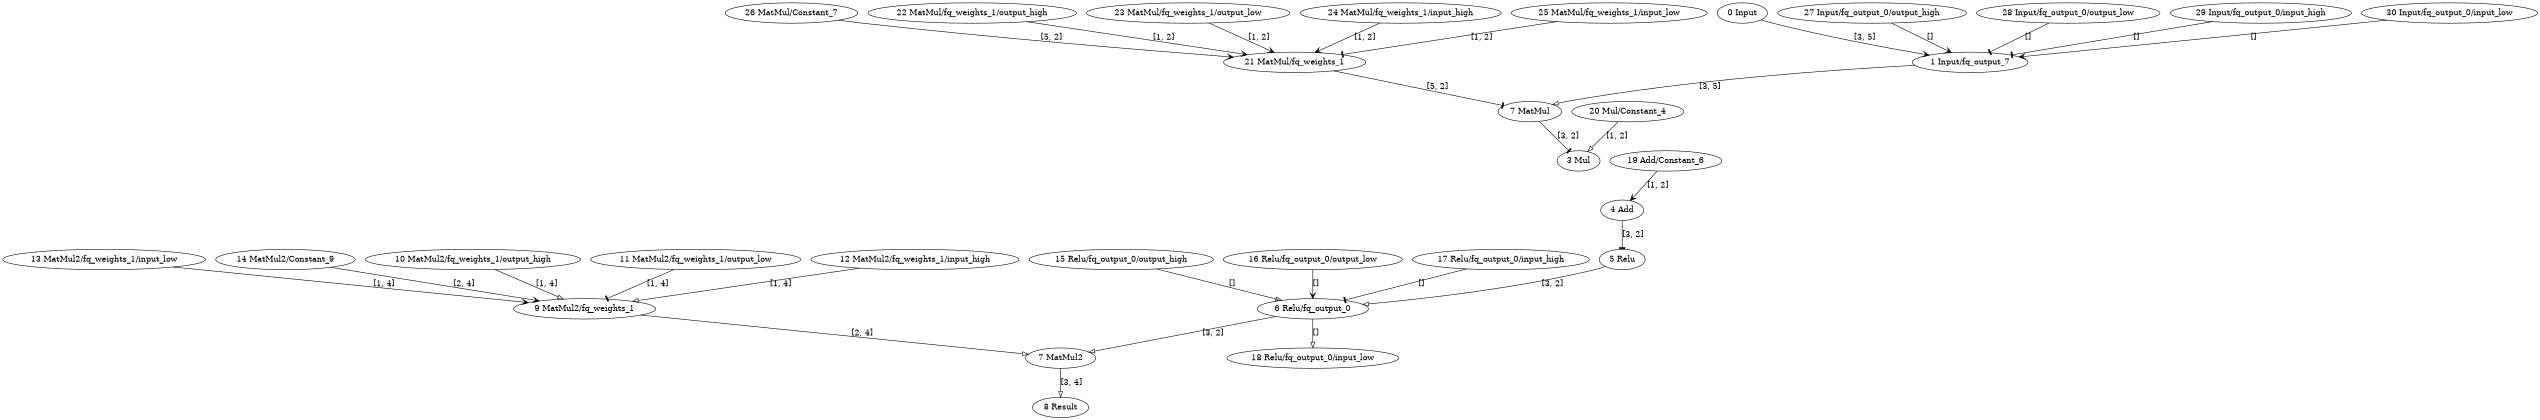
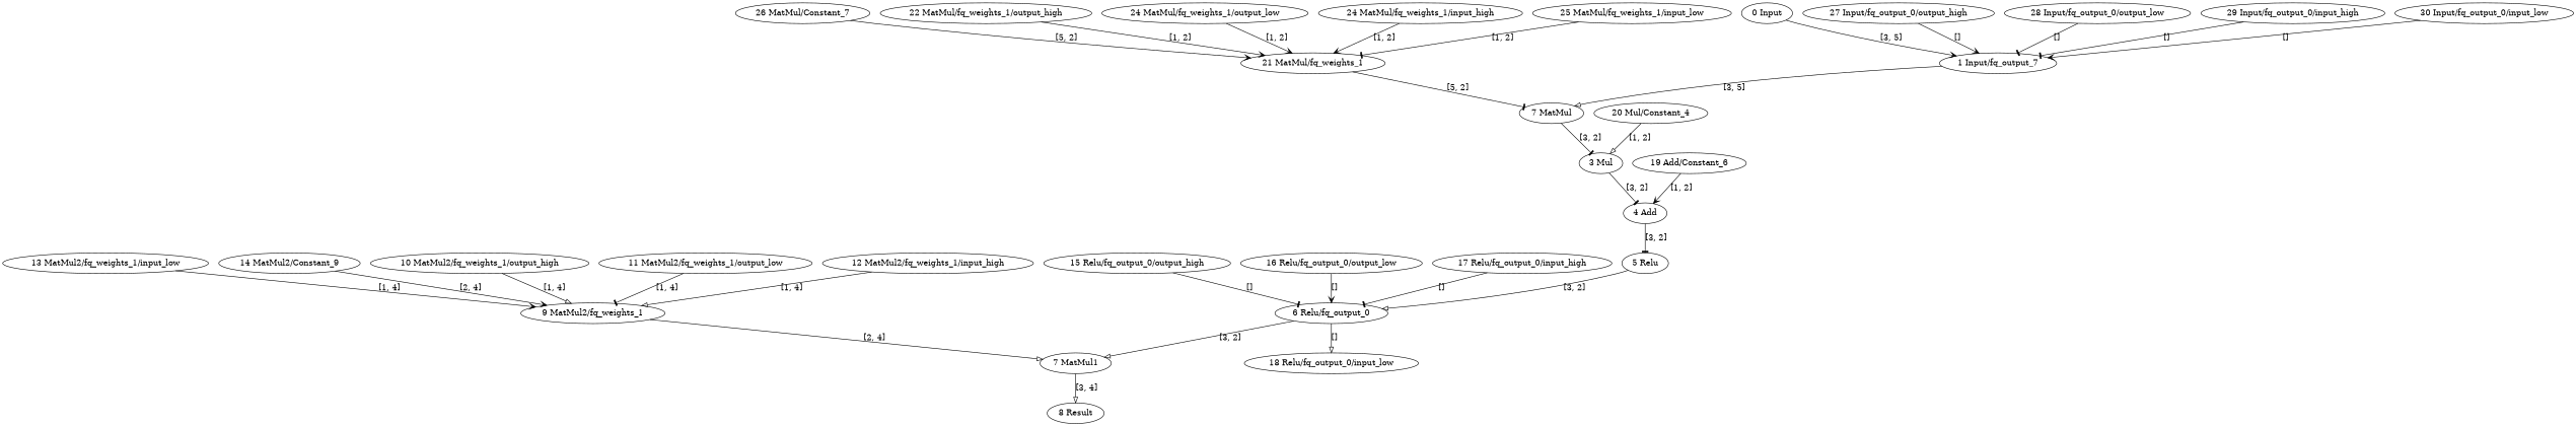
  strict digraph {
    node [type=Constant]
    edge [arrowhead=vee style=solid]
    "0 Input" [type=Parameter]
    n2 [label="1 Input/fq_output_7" type=FakeQuantize]
    n3 [label="7 MatMul" type=MatMul]
    "3 Mul" [type=Multiply]
    "4 Add" [type=Add]
    "5 Relu" [type=Relu]
    "6 Relu/fq_output_0" [type=FakeQuantize]
-   "7 MatMul2" [type=MatMul]
+   "7 MatMul2" [type=MatMul label="7 MatMul1"]
    "18 Relu/fq_output_0/input_low"
    "8 Result" [type=Result]
    "9 MatMul2/fq_weights_1" [type=FakeQuantize]
    "10 MatMul2/fq_weights_1/output_high"
    "11 MatMul2/fq_weights_1/output_low"
    "12 MatMul2/fq_weights_1/input_high"
    "13 MatMul2/fq_weights_1/input_low"
    "14 MatMul2/Constant_9"
    "15 Relu/fq_output_0/output_high"
    "16 Relu/fq_output_0/output_low"
    "17 Relu/fq_output_0/input_high"
    "19 Add/Constant_6"
    "20 Mul/Constant_4"
    "21 MatMul/fq_weights_1" [type=FakeQuantize]
    "22 MatMul/fq_weights_1/output_high"
-   "23 MatMul/fq_weights_1/output_low"
+   "23 MatMul/fq_weights_1/output_low" [label="24 MatMul/fq_weights_1/output_low"]
    "24 MatMul/fq_weights_1/input_high"
    "25 MatMul/fq_weights_1/input_low"
    n27 [label="26 MatMul/Constant_7"]
    "27 Input/fq_output_0/output_high"
    "28 Input/fq_output_0/output_low"
    "29 Input/fq_output_0/input_high"
    "30 Input/fq_output_0/input_low"
    "0 Input" -> n2 [label="[3, 5]"]
    n2 -> n3 [arrowhead=onormal label="[3, 5]"]
    n3 -> "3 Mul" [arrowhead=tee label="[3, 2]"]
+   "3 Mul" -> "4 Add" [arrowhead=tee label="[3, 2]"]
    "4 Add" -> "5 Relu" [arrowhead=tee label="[3, 2]"]
    "5 Relu" -> "6 Relu/fq_output_0" [arrowhead=onormal label="[3, 2]"]
    "6 Relu/fq_output_0" -> "7 MatMul2" [arrowhead=onormal label="[3, 2]"]
    "6 Relu/fq_output_0" -> "18 Relu/fq_output_0/input_low" [arrowhead=onormal label="[]"]
    "7 MatMul2" -> "8 Result" [arrowhead=onormal label="[3, 4]"]
    "9 MatMul2/fq_weights_1" -> "7 MatMul2" [arrowhead=onormal label="[2, 4]"]
    "10 MatMul2/fq_weights_1/output_high" -> "9 MatMul2/fq_weights_1" [arrowhead=onormal label="[1, 4]"]
    "11 MatMul2/fq_weights_1/output_low" -> "9 MatMul2/fq_weights_1" [arrowhead=tee label="[1, 4]"]
    "12 MatMul2/fq_weights_1/input_high" -> "9 MatMul2/fq_weights_1" [arrowhead=onormal label="[1, 4]"]
    "13 MatMul2/fq_weights_1/input_low" -> "9 MatMul2/fq_weights_1" [label="[1, 4]"]
    "14 MatMul2/Constant_9" -> "9 MatMul2/fq_weights_1" [label="[2, 4]"]
-   "15 Relu/fq_output_0/output_high" -> "6 Relu/fq_output_0" [arrowhead=onormal label="[]"]
+   "15 Relu/fq_output_0/output_high" -> "6 Relu/fq_output_0" [arrowhead=tee label="[]"]
    "16 Relu/fq_output_0/output_low" -> "6 Relu/fq_output_0" [label="[]"]
    "17 Relu/fq_output_0/input_high" -> "6 Relu/fq_output_0" [arrowhead=tee label="[]"]
    "19 Add/Constant_6" -> "4 Add" [label="[1, 2]"]
    "20 Mul/Constant_4" -> "3 Mul" [arrowhead=onormal label="[1, 2]"]
    "21 MatMul/fq_weights_1" -> n3 [arrowhead=tee label="[5, 2]"]
    "22 MatMul/fq_weights_1/output_high" -> "21 MatMul/fq_weights_1" [label="[1, 2]"]
    "23 MatMul/fq_weights_1/output_low" -> "21 MatMul/fq_weights_1" [label="[1, 2]"]
    "24 MatMul/fq_weights_1/input_high" -> "21 MatMul/fq_weights_1" [label="[1, 2]"]
    "25 MatMul/fq_weights_1/input_low" -> "21 MatMul/fq_weights_1" [arrowhead=tee label="[1, 2]"]
    n27 -> "21 MatMul/fq_weights_1" [label="[5, 2]"]
    "27 Input/fq_output_0/output_high" -> n2 [label="[]"]
    "28 Input/fq_output_0/output_low" -> n2 [arrowhead=tee label="[]"]
    "29 Input/fq_output_0/input_high" -> n2 [arrowhead=tee label="[]"]
    "30 Input/fq_output_0/input_low" -> n2 [label="[]"]
  }
